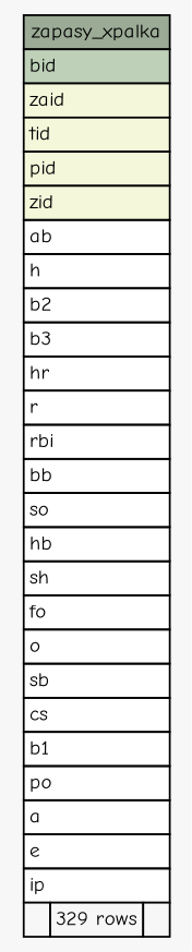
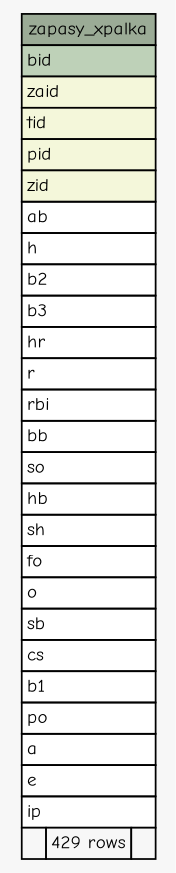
  digraph {
    bgcolor="#f7f7f7"
    fontname="Comic Neue"
    fontsize=11
    nodesep=0.18
    rankdir=RL
    ranksep=0.46
-   n1 [fontname="Comic Neue" fontsize=11 label=<     <TABLE BORDER="0" CELLBORDER="1" CELLSPACING="0" BGCOLOR="#ffffff">       <TR><TD COLSPAN="3" BGCOLOR="#9bab96" ALIGN="CENTER">zapasy_xpalka</TD></TR>       <TR><TD PORT="bid" COLSPAN="3" BGCOLOR="#bed1b8" ALIGN="LEFT">bid</TD></TR>       <TR><TD PORT="zaid" COLSPAN="3" BGCOLOR="#f4f7da" ALIGN="LEFT">zaid</TD></TR>       <TR><TD PORT="tid" COLSPAN="3" BGCOLOR="#f4f7da" ALIGN="LEFT">tid</TD></TR>       <TR><TD PORT="pid" COLSPAN="3" BGCOLOR="#f4f7da" ALIGN="LEFT">pid</TD></TR>       <TR><TD PORT="zid" COLSPAN="3" BGCOLOR="#f4f7da" ALIGN="LEFT">zid</TD></TR>       <TR><TD PORT="ab" COLSPAN="3" ALIGN="LEFT">ab</TD></TR>       <TR><TD PORT="h" COLSPAN="3" ALIGN="LEFT">h</TD></TR>       <TR><TD PORT="b2" COLSPAN="3" ALIGN="LEFT">b2</TD></TR>       <TR><TD PORT="b3" COLSPAN="3" ALIGN="LEFT">b3</TD></TR>       <TR><TD PORT="hr" COLSPAN="3" ALIGN="LEFT">hr</TD></TR>       <TR><TD PORT="r" COLSPAN="3" ALIGN="LEFT">r</TD></TR>       <TR><TD PORT="rbi" COLSPAN="3" ALIGN="LEFT">rbi</TD></TR>       <TR><TD PORT="bb" COLSPAN="3" ALIGN="LEFT">bb</TD></TR>       <TR><TD PORT="so" COLSPAN="3" ALIGN="LEFT">so</TD></TR>       <TR><TD PORT="hb" COLSPAN="3" ALIGN="LEFT">hb</TD></TR>       <TR><TD PORT="sh" COLSPAN="3" ALIGN="LEFT">sh</TD></TR>       <TR><TD PORT="fo" COLSPAN="3" ALIGN="LEFT">fo</TD></TR>       <TR><TD PORT="o" COLSPAN="3" ALIGN="LEFT">o</TD></TR>       <TR><TD PORT="sb" COLSPAN="3" ALIGN="LEFT">sb</TD></TR>       <TR><TD PORT="cs" COLSPAN="3" ALIGN="LEFT">cs</TD></TR>       <TR><TD PORT="b1" COLSPAN="3" ALIGN="LEFT">b1</TD></TR>       <TR><TD PORT="po" COLSPAN="3" ALIGN="LEFT">po</TD></TR>       <TR><TD PORT="a" COLSPAN="3" ALIGN="LEFT">a</TD></TR>       <TR><TD PORT="e" COLSPAN="3" ALIGN="LEFT">e</TD></TR>       <TR><TD PORT="ip" COLSPAN="3" ALIGN="LEFT">ip</TD></TR>       <TR><TD ALIGN="LEFT" BGCOLOR="#f7f7f7">  </TD><TD ALIGN="RIGHT" BGCOLOR="#f7f7f7">329 rows</TD><TD ALIGN="RIGHT" BGCOLOR="#f7f7f7">  </TD></TR>     </TABLE>> shape=plaintext]
+   n1 [fontname="Comic Neue" fontsize=11 label=<     <TABLE BORDER="0" CELLBORDER="1" CELLSPACING="0" BGCOLOR="#ffffff">       <TR><TD COLSPAN="3" BGCOLOR="#9bab96" ALIGN="CENTER">zapasy_xpalka</TD></TR>       <TR><TD PORT="bid" COLSPAN="3" BGCOLOR="#bed1b8" ALIGN="LEFT">bid</TD></TR>       <TR><TD PORT="zaid" COLSPAN="3" BGCOLOR="#f4f7da" ALIGN="LEFT">zaid</TD></TR>       <TR><TD PORT="tid" COLSPAN="3" BGCOLOR="#f4f7da" ALIGN="LEFT">tid</TD></TR>       <TR><TD PORT="pid" COLSPAN="3" BGCOLOR="#f4f7da" ALIGN="LEFT">pid</TD></TR>       <TR><TD PORT="zid" COLSPAN="3" BGCOLOR="#f4f7da" ALIGN="LEFT">zid</TD></TR>       <TR><TD PORT="ab" COLSPAN="3" ALIGN="LEFT">ab</TD></TR>       <TR><TD PORT="h" COLSPAN="3" ALIGN="LEFT">h</TD></TR>       <TR><TD PORT="b2" COLSPAN="3" ALIGN="LEFT">b2</TD></TR>       <TR><TD PORT="b3" COLSPAN="3" ALIGN="LEFT">b3</TD></TR>       <TR><TD PORT="hr" COLSPAN="3" ALIGN="LEFT">hr</TD></TR>       <TR><TD PORT="r" COLSPAN="3" ALIGN="LEFT">r</TD></TR>       <TR><TD PORT="rbi" COLSPAN="3" ALIGN="LEFT">rbi</TD></TR>       <TR><TD PORT="bb" COLSPAN="3" ALIGN="LEFT">bb</TD></TR>       <TR><TD PORT="so" COLSPAN="3" ALIGN="LEFT">so</TD></TR>       <TR><TD PORT="hb" COLSPAN="3" ALIGN="LEFT">hb</TD></TR>       <TR><TD PORT="sh" COLSPAN="3" ALIGN="LEFT">sh</TD></TR>       <TR><TD PORT="fo" COLSPAN="3" ALIGN="LEFT">fo</TD></TR>       <TR><TD PORT="o" COLSPAN="3" ALIGN="LEFT">o</TD></TR>       <TR><TD PORT="sb" COLSPAN="3" ALIGN="LEFT">sb</TD></TR>       <TR><TD PORT="cs" COLSPAN="3" ALIGN="LEFT">cs</TD></TR>       <TR><TD PORT="b1" COLSPAN="3" ALIGN="LEFT">b1</TD></TR>       <TR><TD PORT="po" COLSPAN="3" ALIGN="LEFT">po</TD></TR>       <TR><TD PORT="a" COLSPAN="3" ALIGN="LEFT">a</TD></TR>       <TR><TD PORT="e" COLSPAN="3" ALIGN="LEFT">e</TD></TR>       <TR><TD PORT="ip" COLSPAN="3" ALIGN="LEFT">ip</TD></TR>       <TR><TD ALIGN="LEFT" BGCOLOR="#f7f7f7">  </TD><TD ALIGN="RIGHT" BGCOLOR="#f7f7f7">429 rows</TD><TD ALIGN="RIGHT" BGCOLOR="#f7f7f7">  </TD></TR>     </TABLE>> shape=plaintext]
  }
